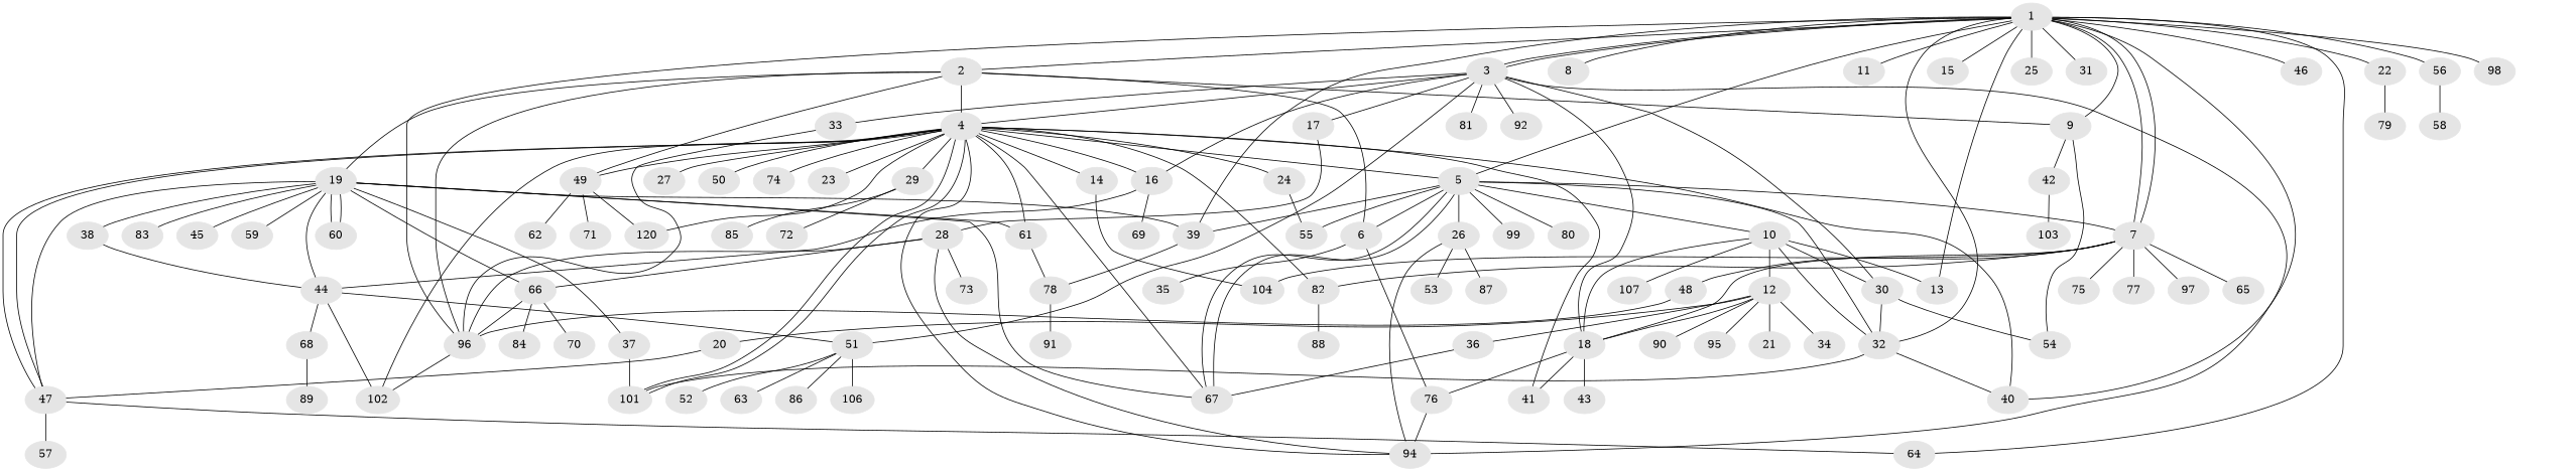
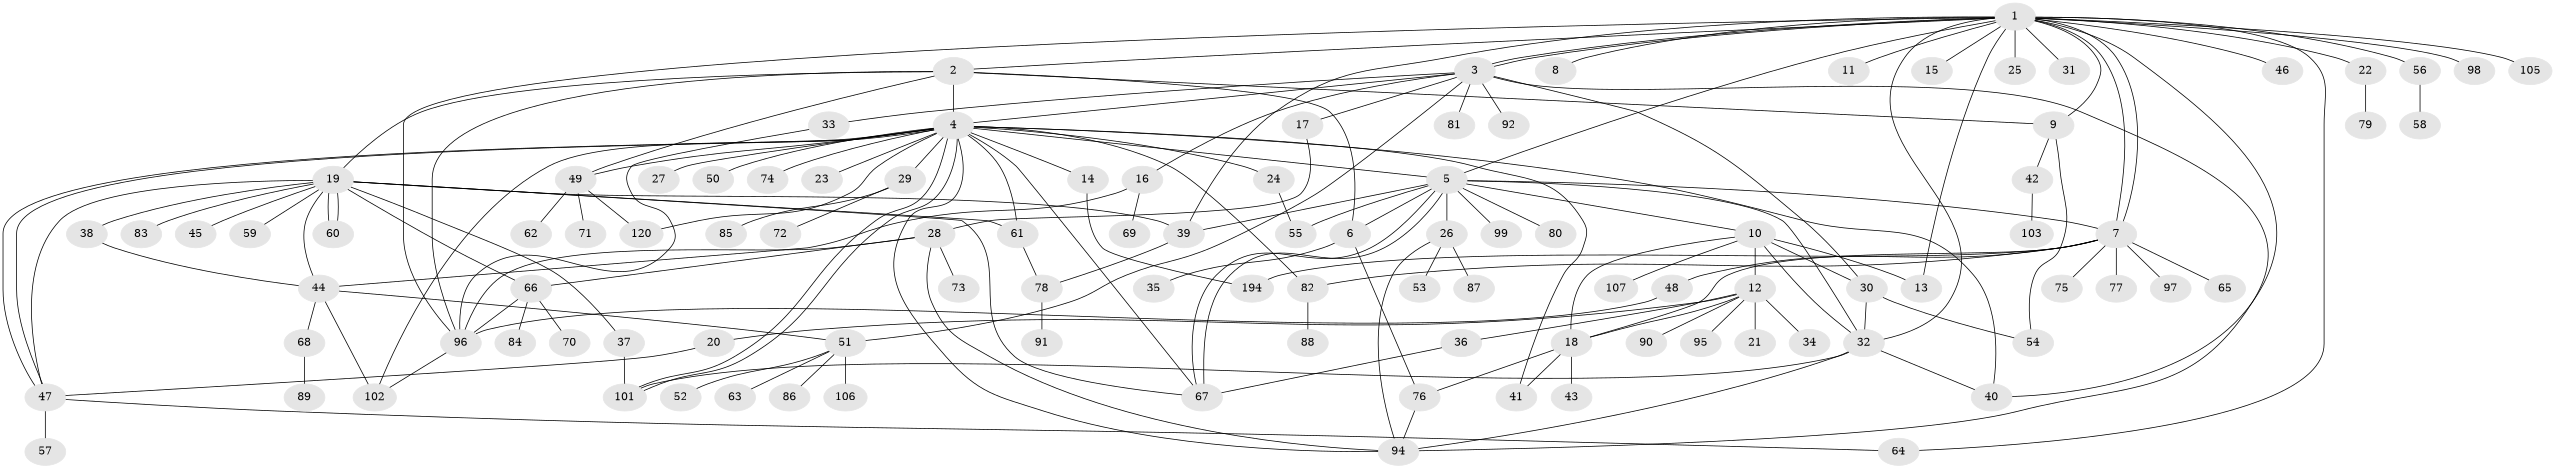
  graph {
    node [color=gray90 style=filled]
    1
    2
    3
    5
    7
    8
    9
    11
    13
    15
    22
    25
    31
    32
    39
    40
    46
    56
    64
    96
    98
+   105
    4
    6
    19
    49
    16
    17
    18
    30
    33
    51
    81
    92
    94
    67
    10
    26
    55
    80
    99
    82
    48
    65
    75
    77
    97
-   104
+   104 [label=194]
    42
    54
    79
    101
    78
    58
    102
    14
    23
    24
    27
    29
    41
    47
    50
    61
    74
    n66 [label=120]
    35
    76
    44
    37
    38
    45
    59
    60
    66
    83
    62
    71
    69
    28
    43
    52
    63
    86
    106
    72
    85
    57
    88
    12
    107
    53
    87
    103
    20
    21
    34
    36
    90
    95
    68
    73
    70
    84
    89
    91
    1 -- 2
    1 -- 3
    1 -- 3
    1 -- 5
    1 -- 7
    1 -- 7
    1 -- 8
    1 -- 9
    1 -- 11
    1 -- 13
    1 -- 15
    1 -- 22
    1 -- 25
    1 -- 31
    1 -- 32
    1 -- 39
    1 -- 40
    1 -- 46
    1 -- 56
    1 -- 64
    1 -- 96
    1 -- 98
+   1 -- 105
    2 -- 9
    2 -- 96
    2 -- 4
    2 -- 6
    2 -- 19
    2 -- 49
    3 -- 4
    3 -- 16
    3 -- 17
-   3 -- 18
    3 -- 30
    3 -- 33
    3 -- 51
    3 -- 81
    3 -- 92
    3 -- 94
    5 -- 7
    5 -- 32
    5 -- 39
    5 -- 6
    5 -- 67
    5 -- 67
    5 -- 10
    5 -- 26
    5 -- 55
    5 -- 80
    5 -- 99
    7 -- 18
    7 -- 82
    7 -- 48
    7 -- 65
    7 -- 75
    7 -- 77
    7 -- 97
    7 -- 104
    9 -- 42
    9 -- 54
    22 -- 79
    32 -- 40
+   32 -- 94
    32 -- 101
    39 -- 78
    56 -- 58
    96 -- 102
    4 -- 5
    4 -- 40
    4 -- 49
-   4 -- 16
    4 -- 94
    4 -- 67
    4 -- 82
    4 -- 101
    4 -- 101
    4 -- 102
    4 -- 14
    4 -- 23
    4 -- 24
    4 -- 27
    4 -- 29
    4 -- 41
    4 -- 47
    4 -- 47
    4 -- 50
    4 -- 61
    4 -- 74
    4 -- n66
    6 -- 35
    6 -- 76
    19 -- 39
    19 -- 67
    19 -- 47
    19 -- 61
    19 -- 44
    19 -- 37
    19 -- 38
    19 -- 45
    19 -- 59
    19 -- 60
    19 -- 60
    19 -- 66
    19 -- 83
    49 -- n66
    49 -- 62
    49 -- 71
    16 -- 44
    16 -- 69
    17 -- 28
    18 -- 41
    18 -- 76
    18 -- 43
    30 -- 32
    30 -- 54
    33 -- 96
    51 -- 52
    51 -- 63
    51 -- 86
    51 -- 106
    10 -- 13
    10 -- 32
    10 -- 18
    10 -- 30
    10 -- 12
    10 -- 107
    26 -- 94
    26 -- 53
    26 -- 87
    82 -- 88
    48 -- 96
    42 -- 103
    78 -- 91
    14 -- 104
    24 -- 55
    29 -- 72
    29 -- 85
    47 -- 64
    47 -- 57
    61 -- 78
    76 -- 94
    44 -- 51
    44 -- 102
    44 -- 68
    37 -- 101
    38 -- 44
    66 -- 96
    66 -- 70
    66 -- 84
    28 -- 96
    28 -- 94
    28 -- 66
    28 -- 73
    12 -- 18
    12 -- 20
    12 -- 21
    12 -- 34
    12 -- 36
    12 -- 90
    12 -- 95
    20 -- 47
    36 -- 67
    68 -- 89
  }
